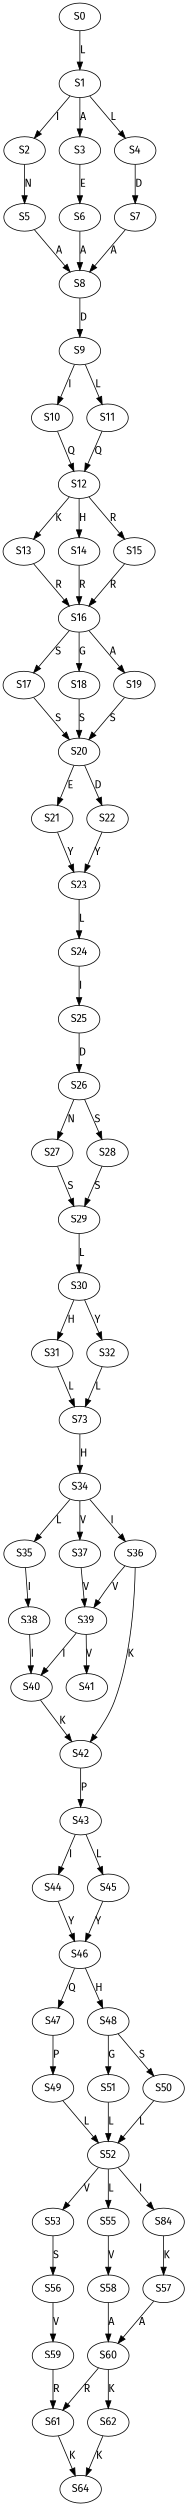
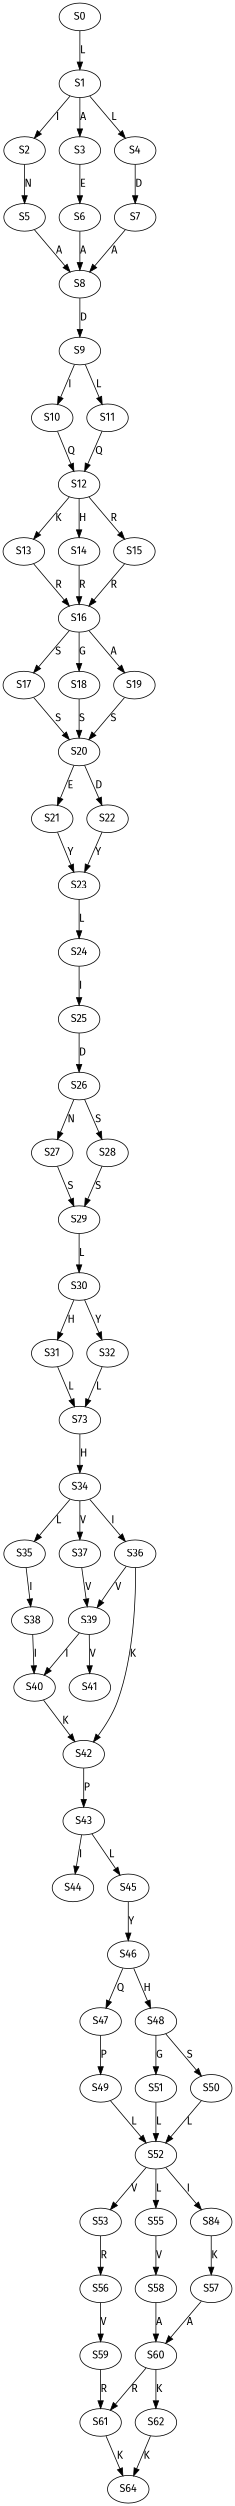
  strict digraph {
    fontname="Fira Sans"
    node [fontname="Fira Sans"]
    edge [fontname="Fira Sans"]
    S0
    S1
    S2
    S3
    S4
    S5
    S6
    S7
    S8
    S9
    S10
    S11
    S12
    S13
    S14
    S15
    S16
    S17
    S18
    S19
    S20
    S21
    S22
    S23
    S24
    S25
    S26
    S27
    S28
    S29
    S30
    S31
    S32
    n34 [label=S73]
    S34
    S35
    S36
    S37
    S38
    S39
    S42
    S40
    S41
    S43
    S44
    S45
    S46
    S47
    S48
    S49
    S50
    S51
    S52
    S53
    n55 [label=S84]
    S55
    S56
    S57
    S58
    S59
    S60
    S61
    S62
    S64
    S0 -> S1 [label=L]
    S1 -> S2 [label=I]
    S1 -> S3 [label=A]
    S1 -> S4 [label=L]
    S2 -> S5 [label=N]
    S3 -> S6 [label=E]
    S4 -> S7 [label=D]
    S5 -> S8 [label=A]
    S6 -> S8 [label=A]
    S7 -> S8 [label=A]
    S8 -> S9 [label=D]
    S9 -> S10 [label=I]
    S9 -> S11 [label=L]
    S10 -> S12 [label=Q]
    S11 -> S12 [label=Q]
    S12 -> S13 [label=K]
    S12 -> S14 [label=H]
    S12 -> S15 [label=R]
    S13 -> S16 [label=R]
    S14 -> S16 [label=R]
    S15 -> S16 [label=R]
    S16 -> S17 [label=S]
    S16 -> S18 [label=G]
    S16 -> S19 [label=A]
    S17 -> S20 [label=S]
    S18 -> S20 [label=S]
    S19 -> S20 [label=S]
    S20 -> S21 [label=E]
    S20 -> S22 [label=D]
    S21 -> S23 [label=Y]
    S22 -> S23 [label=Y]
    S23 -> S24 [label=L]
    S24 -> S25 [label=I]
    S25 -> S26 [label=D]
    S26 -> S27 [label=N]
    S26 -> S28 [label=S]
    S27 -> S29 [label=S]
    S28 -> S29 [label=S]
    S29 -> S30 [label=L]
    S30 -> S31 [label=H]
    S30 -> S32 [label=Y]
    S31 -> n34 [label=L]
    S32 -> n34 [label=L]
    n34 -> S34 [label=H]
    S34 -> S35 [label=L]
    S34 -> S36 [label=I]
    S34 -> S37 [label=V]
    S35 -> S38 [label=I]
    S36 -> S39 [label=V]
    S36 -> S42 [label=K]
    S37 -> S39 [label=V]
    S38 -> S40 [label=I]
    S39 -> S40 [label=I]
    S39 -> S41 [label=V]
    S42 -> S43 [label=P]
    S40 -> S42 [label=K]
    S43 -> S44 [label=I]
    S43 -> S45 [label=L]
-   S44 -> S46 [label=Y]
    S45 -> S46 [label=Y]
    S46 -> S47 [label=Q]
    S46 -> S48 [label=H]
    S47 -> S49 [label=P]
    S48 -> S50 [label=S]
    S48 -> S51 [label=G]
    S49 -> S52 [label=L]
    S50 -> S52 [label=L]
    S51 -> S52 [label=L]
    S52 -> S53 [label=V]
    S52 -> n55 [label=I]
    S52 -> S55 [label=L]
-   S53 -> S56 [label=S]
+   S53 -> S56 [label=R]
    n55 -> S57 [label=K]
    S55 -> S58 [label=V]
    S56 -> S59 [label=V]
    S57 -> S60 [label=A]
    S58 -> S60 [label=A]
    S59 -> S61 [label=R]
    S60 -> S61 [label=R]
    S60 -> S62 [label=K]
    S61 -> S64 [label=K]
    S62 -> S64 [label=K]
  }
